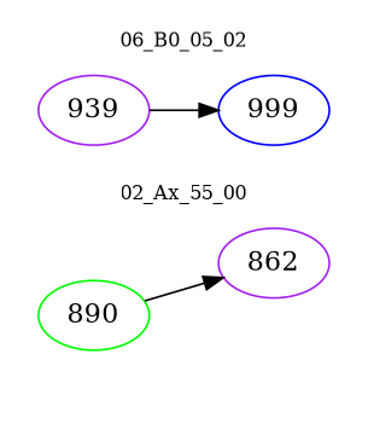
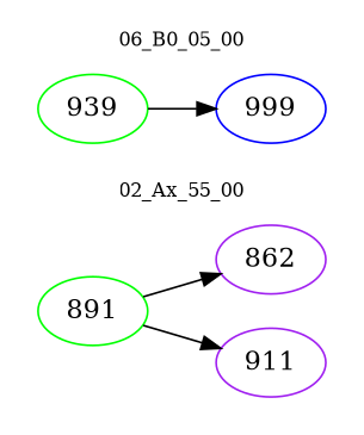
  digraph {
    rankdir=LR
    node [color=green]
    edge [color=black]
-   n1 [label=890]
+   n1 [label=891]
+   n2 [color=purple label=911]
    n3 [color=purple label=862]
-   n4 [color=purple label=939]
+   n4 [label=939]
    n5 [color=blue label=999]
    subgraph cluster_1 {
      color=white
      fontsize=10
      label="02_Ax_55_00"
      n1
+     n2
      n3
    }
    subgraph cluster_2 {
      color=white
      fontsize=10
-     label="06_B0_05_02"
+     label="06_B0_05_00"
      n4
      n5
    }
+   n1 -> n2
    n1 -> n3
    n4 -> n5
  }
